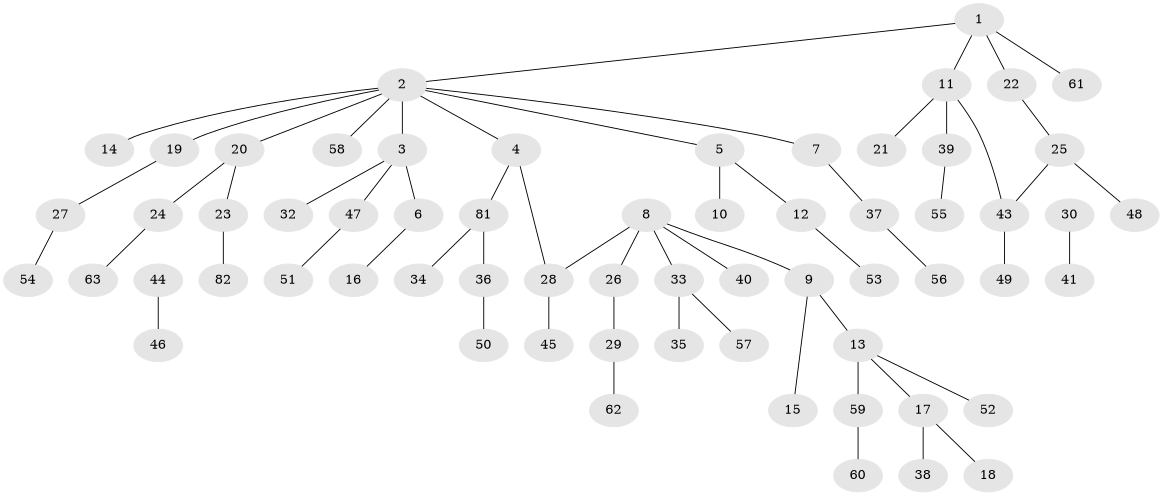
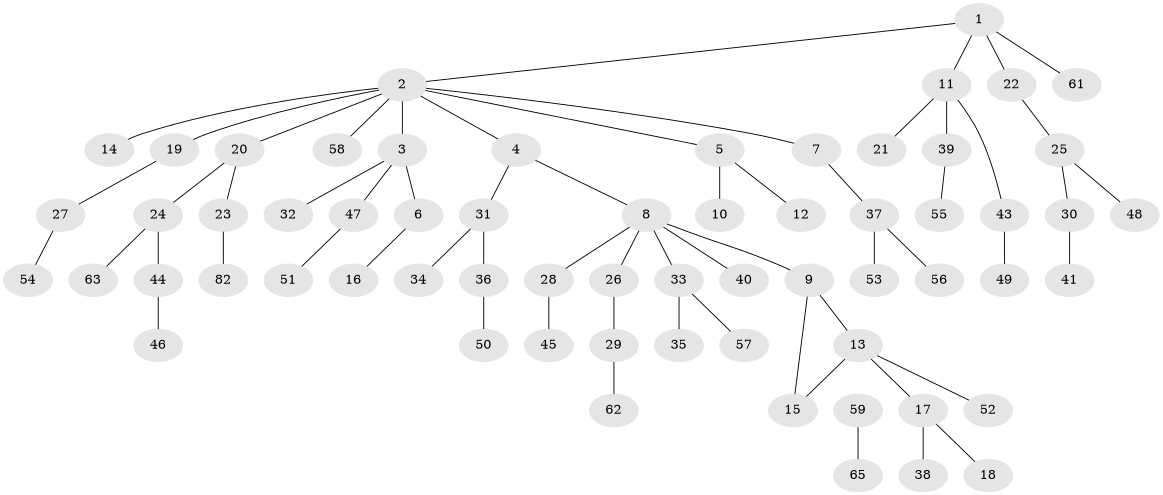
  graph {
    node [color=gray90 style=filled]
    1
    2
    11
    22
    61
    3
    4
    5
    7
    14
    19
    20
    58
    21
    39
    43
    25
    6
    32
    47
    8
-   31 [label=81]
+   31
    10
    12
    37
    27
    23
    24
    16
    51
    9
    26
    28
    33
    40
    34
    36
    53
    56
    13
    15
    29
    45
    35
    57
    17
    52
    59
    55
    49
    18
    38
-   60
+   60 [label=65]
    54
    n55 [label=82]
    44
    63
    30
    48
    46
    41
    62
    50
    1 -- 2
    1 -- 11
    1 -- 22
    1 -- 61
    2 -- 3
    2 -- 4
    2 -- 5
    2 -- 7
    2 -- 14
    2 -- 19
    2 -- 20
    2 -- 58
    11 -- 21
    11 -- 39
    11 -- 43
    22 -- 25
    3 -- 6
    3 -- 32
    3 -- 47
-   4 -- 28
+   4 -- 8
    4 -- 31
    5 -- 10
    5 -- 12
    7 -- 37
    19 -- 27
    20 -- 23
    20 -- 24
    39 -- 55
    43 -- 49
-   25 -- 43
+   25 -- 30
    25 -- 48
    6 -- 16
    47 -- 51
    8 -- 9
    8 -- 26
    8 -- 28
    8 -- 33
    8 -- 40
    31 -- 34
    31 -- 36
-   12 -- 53
+   37 -- 53
    37 -- 56
    27 -- 54
    23 -- n55
+   24 -- 44
    24 -- 63
    9 -- 13
    9 -- 15
    26 -- 29
    28 -- 45
    33 -- 35
    33 -- 57
    36 -- 50
    13 -- 17
    13 -- 52
-   13 -- 59
+   13 -- 15
    29 -- 62
    17 -- 18
    17 -- 38
    59 -- 60
    44 -- 46
    30 -- 41
  }
